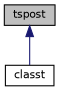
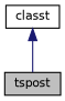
  digraph {
    rankdir=TB
    node [color=black fontname=Helvetica fontsize=10 shape=record style=filled]
    n1 [fillcolor=grey75 fontcolor=black height=0.2 label=tspost width=0.4]
    n2 [fillcolor=white height=0.2 label=classt width=0.4]
-   n1 -> n2 [color=midnightblue dir=back fontname=Helvetica fontsize=10 labelfontname=Helvetica labelfontsize=10 style=solid]
+   n2 -> n1 [color=midnightblue dir=back fontname=Helvetica fontsize=10 labelfontname=Helvetica labelfontsize=10 style=solid]
  }
